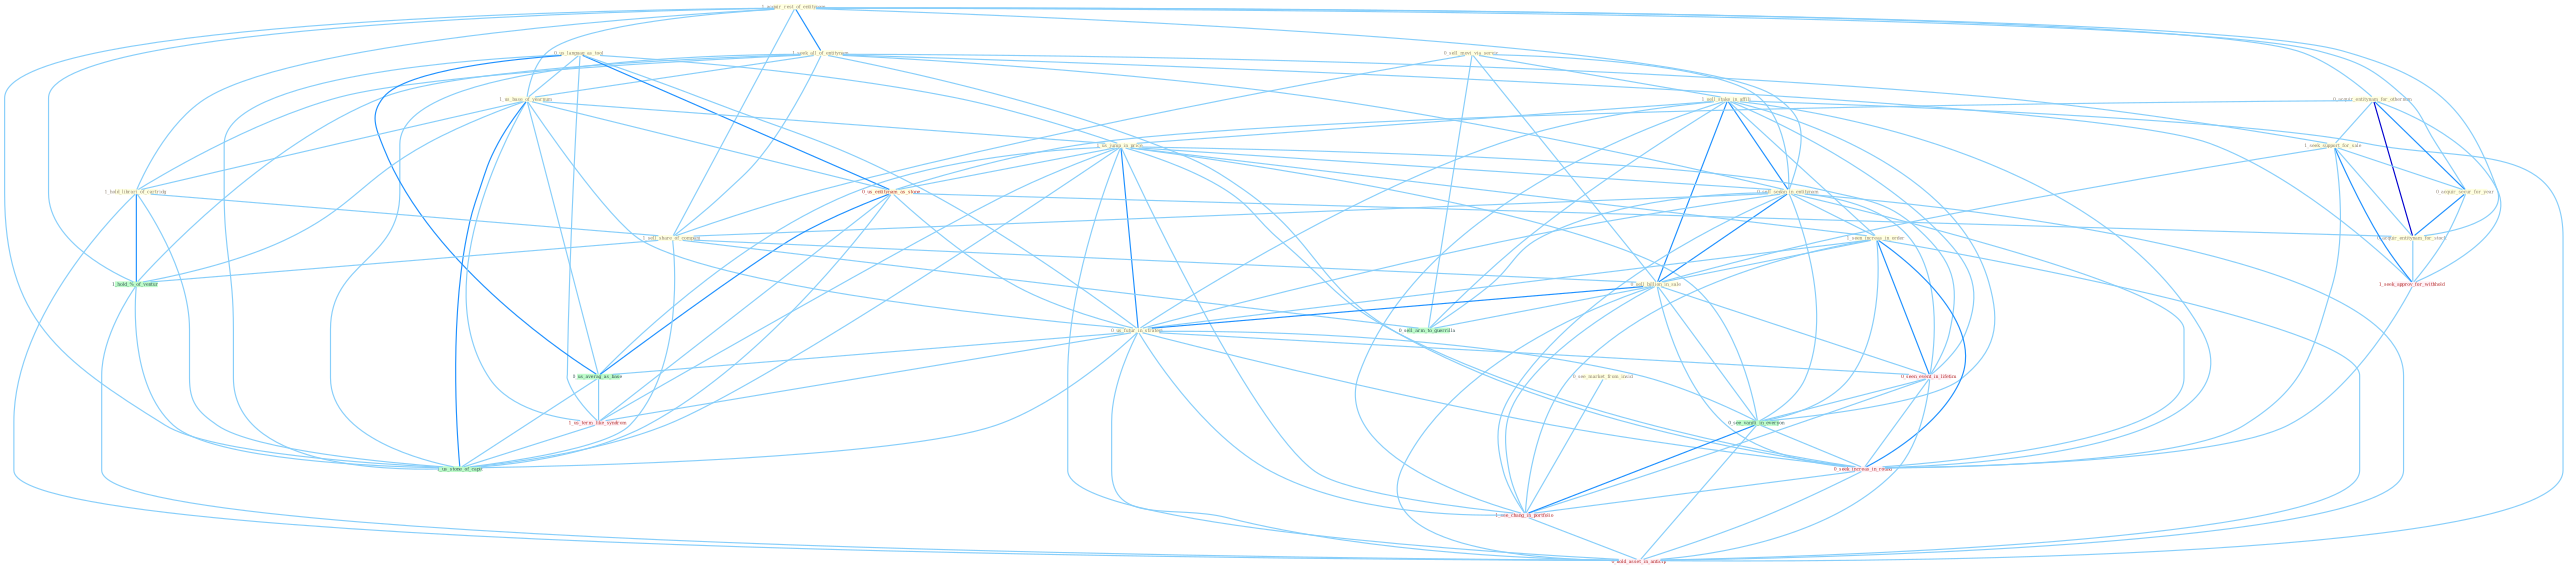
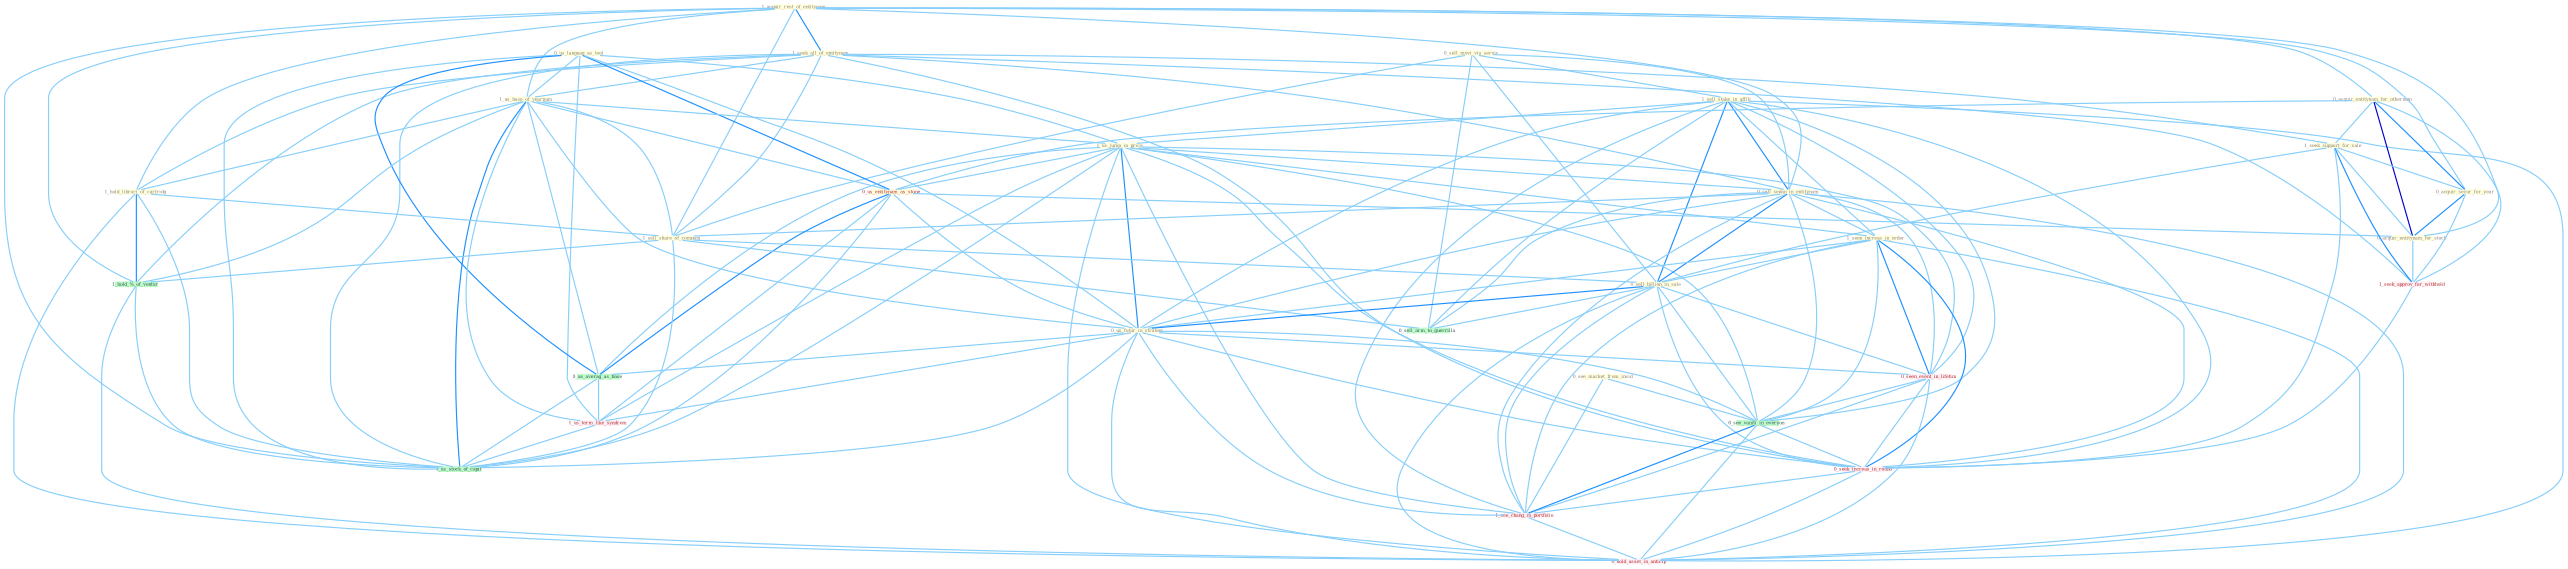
  graph {
    node [color="#ffffe0" fixedsize=true fontcolor="#8b7d6b" fontsize=4 shape=polygon style=filled]
    edge [color="#87cefa" w=1]
    "1_acquir_rest_of_entitynam " [height=.06 width=.5]
    "0_sell_movi_via_servic " [height=.06 width=.5]
    "1_seek_all_of_entitynam " [height=.06 width=.5]
    "1_sell_stake_in_affili " [height=.06 width=.5]
    "0_us_languag_as_tool " [height=.06 width=.5]
    "1_us_base_of_yearnum " [height=.06 width=.5]
    "0_acquir_entitynam_for_othernum " [height=.06 width=.5]
    "1_hold_librari_of_cartridg " [height=.06 width=.5]
    "0_see_market_from_insid " [height=.06 width=.5]
    "1_us_jump_in_price " [height=.06 width=.5]
    "0_sell_sedan_in_entitynam " [height=.06 width=.5]
    "0_us_entitynam_as_stone " [fontcolor="#b22222" height=.06 width=.5]
    "1_seen_increas_in_order " [height=.06 width=.5]
    "1_sell_share_of_compani " [height=.06 width=.5]
    "1_seek_support_for_sale " [height=.06 width=.5]
    "0_acquir_secur_for_year " [height=.06 width=.5]
    "0_sell_billion_in_sale " [height=.06 width=.5]
    "0_acquir_entitynam_for_stock " [height=.06 width=.5]
    "0_us_futur_in_strategi " [height=.06 width=.5]
    "0_seen_event_in_lifetim " [color="#fff0f5" fontcolor="#b22222" height=.06 width=.5]
    "1_us_term_like_syndrom " [color="#fff0f5" fontcolor="#b22222" height=.06 width=.5]
    "1_seek_approv_for_withhold " [color="#fff0f5" fontcolor="#b22222" height=.06 width=.5]
    "0_seek_increas_in_round " [color="#fff0f5" fontcolor="#b22222" height=.06 width=.5]
    "1_see_chang_in_portfolio " [color="#fff0f5" fontcolor="#b22222" height=.06 width=.5]
    "0_hold_asset_in_anticip " [color="#fff0f5" fontcolor="#b22222" height=.06 width=.5]
    "1_hold_%_of_ventur " [color="#BDFCC9" fontcolor="#2f4f4f" height=.06 width=.5]
-   "1_us_stock_of_capit " [color="#BDFCC9" fontcolor="#2f4f4f" height=.06 width=.5 label="1_us_stone_of_capit"]
+   "1_us_stock_of_capit " [color="#BDFCC9" fontcolor="#2f4f4f" height=.06 width=.5]
    "0_sell_arm_to_guerrilla " [color="#BDFCC9" fontcolor="#2f4f4f" height=.06 width=.5]
    "0_see_vaniti_in_everyon " [color="#BDFCC9" fontcolor="#2f4f4f" height=.06 width=.5]
    "0_us_averag_as_base " [color="#BDFCC9" fontcolor="#2f4f4f" height=.06 width=.5]
    subgraph sub_1 {
      "1_acquir_rest_of_entitynam "
      "0_sell_movi_via_servic "
      "1_seek_all_of_entitynam "
      "1_sell_stake_in_affili "
      "0_us_languag_as_tool "
      "1_us_base_of_yearnum "
      "0_acquir_entitynam_for_othernum "
      "1_hold_librari_of_cartridg "
      "0_see_market_from_insid "
      "1_us_jump_in_price "
      "0_sell_sedan_in_entitynam "
      "0_us_entitynam_as_stone "
      "1_seen_increas_in_order "
      "1_sell_share_of_compani "
      "1_seek_support_for_sale "
      "0_acquir_secur_for_year "
      "0_sell_billion_in_sale "
      "0_acquir_entitynam_for_stock "
      "0_us_futur_in_strategi "
    }
    subgraph sub_2 {
      "0_seen_event_in_lifetim "
      "1_us_term_like_syndrom "
      "1_seek_approv_for_withhold "
      "0_seek_increas_in_round "
      "1_see_chang_in_portfolio "
      "0_hold_asset_in_anticip "
    }
    "1_acquir_rest_of_entitynam " -- "1_seek_all_of_entitynam " [color="#1e90ff" w=2]
    "1_acquir_rest_of_entitynam " -- "1_us_base_of_yearnum "
    "1_acquir_rest_of_entitynam " -- "0_acquir_entitynam_for_othernum "
    "1_acquir_rest_of_entitynam " -- "1_hold_librari_of_cartridg "
    "1_acquir_rest_of_entitynam " -- "0_sell_sedan_in_entitynam "
    "1_acquir_rest_of_entitynam " -- "1_sell_share_of_compani "
    "1_acquir_rest_of_entitynam " -- "0_acquir_secur_for_year "
    "1_acquir_rest_of_entitynam " -- "0_acquir_entitynam_for_stock "
    "1_acquir_rest_of_entitynam " -- "1_hold_%_of_ventur "
    "1_acquir_rest_of_entitynam " -- "1_us_stock_of_capit "
    "0_sell_movi_via_servic " -- "1_sell_stake_in_affili "
    "0_sell_movi_via_servic " -- "0_sell_sedan_in_entitynam "
    "0_sell_movi_via_servic " -- "1_sell_share_of_compani "
    "0_sell_movi_via_servic " -- "0_sell_billion_in_sale "
    "0_sell_movi_via_servic " -- "0_sell_arm_to_guerrilla "
    "1_seek_all_of_entitynam " -- "1_us_base_of_yearnum "
    "1_seek_all_of_entitynam " -- "1_hold_librari_of_cartridg "
    "1_seek_all_of_entitynam " -- "0_sell_sedan_in_entitynam "
    "1_seek_all_of_entitynam " -- "1_sell_share_of_compani "
    "1_seek_all_of_entitynam " -- "1_seek_support_for_sale "
    "1_seek_all_of_entitynam " -- "1_seek_approv_for_withhold "
    "1_seek_all_of_entitynam " -- "0_seek_increas_in_round "
    "1_seek_all_of_entitynam " -- "1_hold_%_of_ventur "
    "1_seek_all_of_entitynam " -- "1_us_stock_of_capit "
    "1_sell_stake_in_affili " -- "1_us_jump_in_price "
    "1_sell_stake_in_affili " -- "0_sell_sedan_in_entitynam " [color="#1e90ff" w=2]
    "1_sell_stake_in_affili " -- "1_seen_increas_in_order "
    "1_sell_stake_in_affili " -- "0_sell_billion_in_sale " [color="#1e90ff" w=2]
    "1_sell_stake_in_affili " -- "0_us_futur_in_strategi "
    "1_sell_stake_in_affili " -- "0_seen_event_in_lifetim "
    "1_sell_stake_in_affili " -- "0_seek_increas_in_round "
    "1_sell_stake_in_affili " -- "1_see_chang_in_portfolio "
    "1_sell_stake_in_affili " -- "0_hold_asset_in_anticip "
    "1_sell_stake_in_affili " -- "0_sell_arm_to_guerrilla "
    "1_sell_stake_in_affili " -- "0_see_vaniti_in_everyon "
    "0_us_languag_as_tool " -- "1_us_base_of_yearnum "
    "0_us_languag_as_tool " -- "1_us_jump_in_price "
    "0_us_languag_as_tool " -- "0_us_entitynam_as_stone " [color="#1e90ff" w=2]
    "0_us_languag_as_tool " -- "0_us_futur_in_strategi "
    "0_us_languag_as_tool " -- "1_us_term_like_syndrom "
    "0_us_languag_as_tool " -- "1_us_stock_of_capit "
    "0_us_languag_as_tool " -- "0_us_averag_as_base " [color="#1e90ff" w=2]
    "1_us_base_of_yearnum " -- "1_hold_librari_of_cartridg "
    "1_us_base_of_yearnum " -- "1_us_jump_in_price "
    "1_us_base_of_yearnum " -- "0_us_entitynam_as_stone "
+   "1_us_base_of_yearnum " -- "1_sell_share_of_compani "
    "1_us_base_of_yearnum " -- "0_us_futur_in_strategi "
    "1_us_base_of_yearnum " -- "1_us_term_like_syndrom "
    "1_us_base_of_yearnum " -- "1_hold_%_of_ventur "
    "1_us_base_of_yearnum " -- "1_us_stock_of_capit " [color="#1e90ff" w=2]
    "1_us_base_of_yearnum " -- "0_us_averag_as_base "
    "0_acquir_entitynam_for_othernum " -- "0_us_entitynam_as_stone "
    "0_acquir_entitynam_for_othernum " -- "1_seek_support_for_sale "
    "0_acquir_entitynam_for_othernum " -- "0_acquir_secur_for_year " [color="#1e90ff" w=2]
    "0_acquir_entitynam_for_othernum " -- "0_acquir_entitynam_for_stock " [color="#0000cd" w=3]
    "0_acquir_entitynam_for_othernum " -- "1_seek_approv_for_withhold "
    "1_hold_librari_of_cartridg " -- "1_sell_share_of_compani "
    "1_hold_librari_of_cartridg " -- "0_hold_asset_in_anticip "
    "1_hold_librari_of_cartridg " -- "1_hold_%_of_ventur " [color="#1e90ff" w=2]
    "1_hold_librari_of_cartridg " -- "1_us_stock_of_capit "
    "0_see_market_from_insid " -- "1_see_chang_in_portfolio "
+   "0_see_market_from_insid " -- "0_see_vaniti_in_everyon "
    "1_us_jump_in_price " -- "0_sell_sedan_in_entitynam "
    "1_us_jump_in_price " -- "0_us_entitynam_as_stone "
    "1_us_jump_in_price " -- "1_seen_increas_in_order "
    "1_us_jump_in_price " -- "0_us_futur_in_strategi " [color="#1e90ff" w=2]
    "1_us_jump_in_price " -- "0_seen_event_in_lifetim "
    "1_us_jump_in_price " -- "1_us_term_like_syndrom "
    "1_us_jump_in_price " -- "0_seek_increas_in_round "
    "1_us_jump_in_price " -- "1_see_chang_in_portfolio "
    "1_us_jump_in_price " -- "0_hold_asset_in_anticip "
    "1_us_jump_in_price " -- "1_us_stock_of_capit "
    "1_us_jump_in_price " -- "0_see_vaniti_in_everyon "
    "1_us_jump_in_price " -- "0_us_averag_as_base "
    "0_sell_sedan_in_entitynam " -- "1_seen_increas_in_order "
    "0_sell_sedan_in_entitynam " -- "1_sell_share_of_compani "
    "0_sell_sedan_in_entitynam " -- "0_sell_billion_in_sale " [color="#1e90ff" w=2]
    "0_sell_sedan_in_entitynam " -- "0_us_futur_in_strategi "
    "0_sell_sedan_in_entitynam " -- "0_seen_event_in_lifetim "
    "0_sell_sedan_in_entitynam " -- "0_seek_increas_in_round "
    "0_sell_sedan_in_entitynam " -- "1_see_chang_in_portfolio "
    "0_sell_sedan_in_entitynam " -- "0_hold_asset_in_anticip "
    "0_sell_sedan_in_entitynam " -- "0_sell_arm_to_guerrilla "
    "0_sell_sedan_in_entitynam " -- "0_see_vaniti_in_everyon "
    "0_us_entitynam_as_stone " -- "0_acquir_entitynam_for_stock "
    "0_us_entitynam_as_stone " -- "0_us_futur_in_strategi "
    "0_us_entitynam_as_stone " -- "1_us_term_like_syndrom "
    "0_us_entitynam_as_stone " -- "1_us_stock_of_capit "
    "0_us_entitynam_as_stone " -- "0_us_averag_as_base " [color="#1e90ff" w=2]
    "1_seen_increas_in_order " -- "0_sell_billion_in_sale "
    "1_seen_increas_in_order " -- "0_us_futur_in_strategi "
    "1_seen_increas_in_order " -- "0_seen_event_in_lifetim " [color="#1e90ff" w=2]
    "1_seen_increas_in_order " -- "0_seek_increas_in_round " [color="#1e90ff" w=2]
    "1_seen_increas_in_order " -- "1_see_chang_in_portfolio "
    "1_seen_increas_in_order " -- "0_hold_asset_in_anticip "
    "1_seen_increas_in_order " -- "0_see_vaniti_in_everyon "
    "1_sell_share_of_compani " -- "0_sell_billion_in_sale "
    "1_sell_share_of_compani " -- "1_hold_%_of_ventur "
    "1_sell_share_of_compani " -- "1_us_stock_of_capit "
    "1_sell_share_of_compani " -- "0_sell_arm_to_guerrilla "
    "1_seek_support_for_sale " -- "0_acquir_secur_for_year "
    "1_seek_support_for_sale " -- "0_sell_billion_in_sale "
    "1_seek_support_for_sale " -- "0_acquir_entitynam_for_stock "
    "1_seek_support_for_sale " -- "1_seek_approv_for_withhold " [color="#1e90ff" w=2]
    "1_seek_support_for_sale " -- "0_seek_increas_in_round "
    "0_acquir_secur_for_year " -- "0_acquir_entitynam_for_stock " [color="#1e90ff" w=2]
    "0_acquir_secur_for_year " -- "1_seek_approv_for_withhold "
    "0_sell_billion_in_sale " -- "0_us_futur_in_strategi " [color="#1e90ff"]
    "0_sell_billion_in_sale " -- "0_seen_event_in_lifetim "
    "0_sell_billion_in_sale " -- "0_seek_increas_in_round "
    "0_sell_billion_in_sale " -- "1_see_chang_in_portfolio "
    "0_sell_billion_in_sale " -- "0_hold_asset_in_anticip "
    "0_sell_billion_in_sale " -- "0_sell_arm_to_guerrilla "
    "0_sell_billion_in_sale " -- "0_see_vaniti_in_everyon "
    "0_acquir_entitynam_for_stock " -- "1_seek_approv_for_withhold "
    "0_us_futur_in_strategi " -- "0_seen_event_in_lifetim "
    "0_us_futur_in_strategi " -- "1_us_term_like_syndrom "
    "0_us_futur_in_strategi " -- "0_seek_increas_in_round "
    "0_us_futur_in_strategi " -- "1_see_chang_in_portfolio "
    "0_us_futur_in_strategi " -- "0_hold_asset_in_anticip "
    "0_us_futur_in_strategi " -- "1_us_stock_of_capit "
    "0_us_futur_in_strategi " -- "0_see_vaniti_in_everyon "
    "0_us_futur_in_strategi " -- "0_us_averag_as_base "
    "0_seen_event_in_lifetim " -- "0_seek_increas_in_round "
    "0_seen_event_in_lifetim " -- "1_see_chang_in_portfolio "
    "0_seen_event_in_lifetim " -- "0_hold_asset_in_anticip "
    "0_seen_event_in_lifetim " -- "0_see_vaniti_in_everyon "
    "1_us_term_like_syndrom " -- "1_us_stock_of_capit "
    "1_seek_approv_for_withhold " -- "0_seek_increas_in_round "
    "0_seek_increas_in_round " -- "1_see_chang_in_portfolio "
    "0_seek_increas_in_round " -- "0_hold_asset_in_anticip "
    "1_see_chang_in_portfolio " -- "0_hold_asset_in_anticip "
    "1_hold_%_of_ventur " -- "0_hold_asset_in_anticip "
    "1_hold_%_of_ventur " -- "1_us_stock_of_capit "
    "0_see_vaniti_in_everyon " -- "0_seek_increas_in_round "
    "0_see_vaniti_in_everyon " -- "1_see_chang_in_portfolio " [color="#1e90ff" w=2]
    "0_see_vaniti_in_everyon " -- "0_hold_asset_in_anticip "
    "0_us_averag_as_base " -- "1_us_term_like_syndrom "
    "0_us_averag_as_base " -- "1_us_stock_of_capit "
  }
